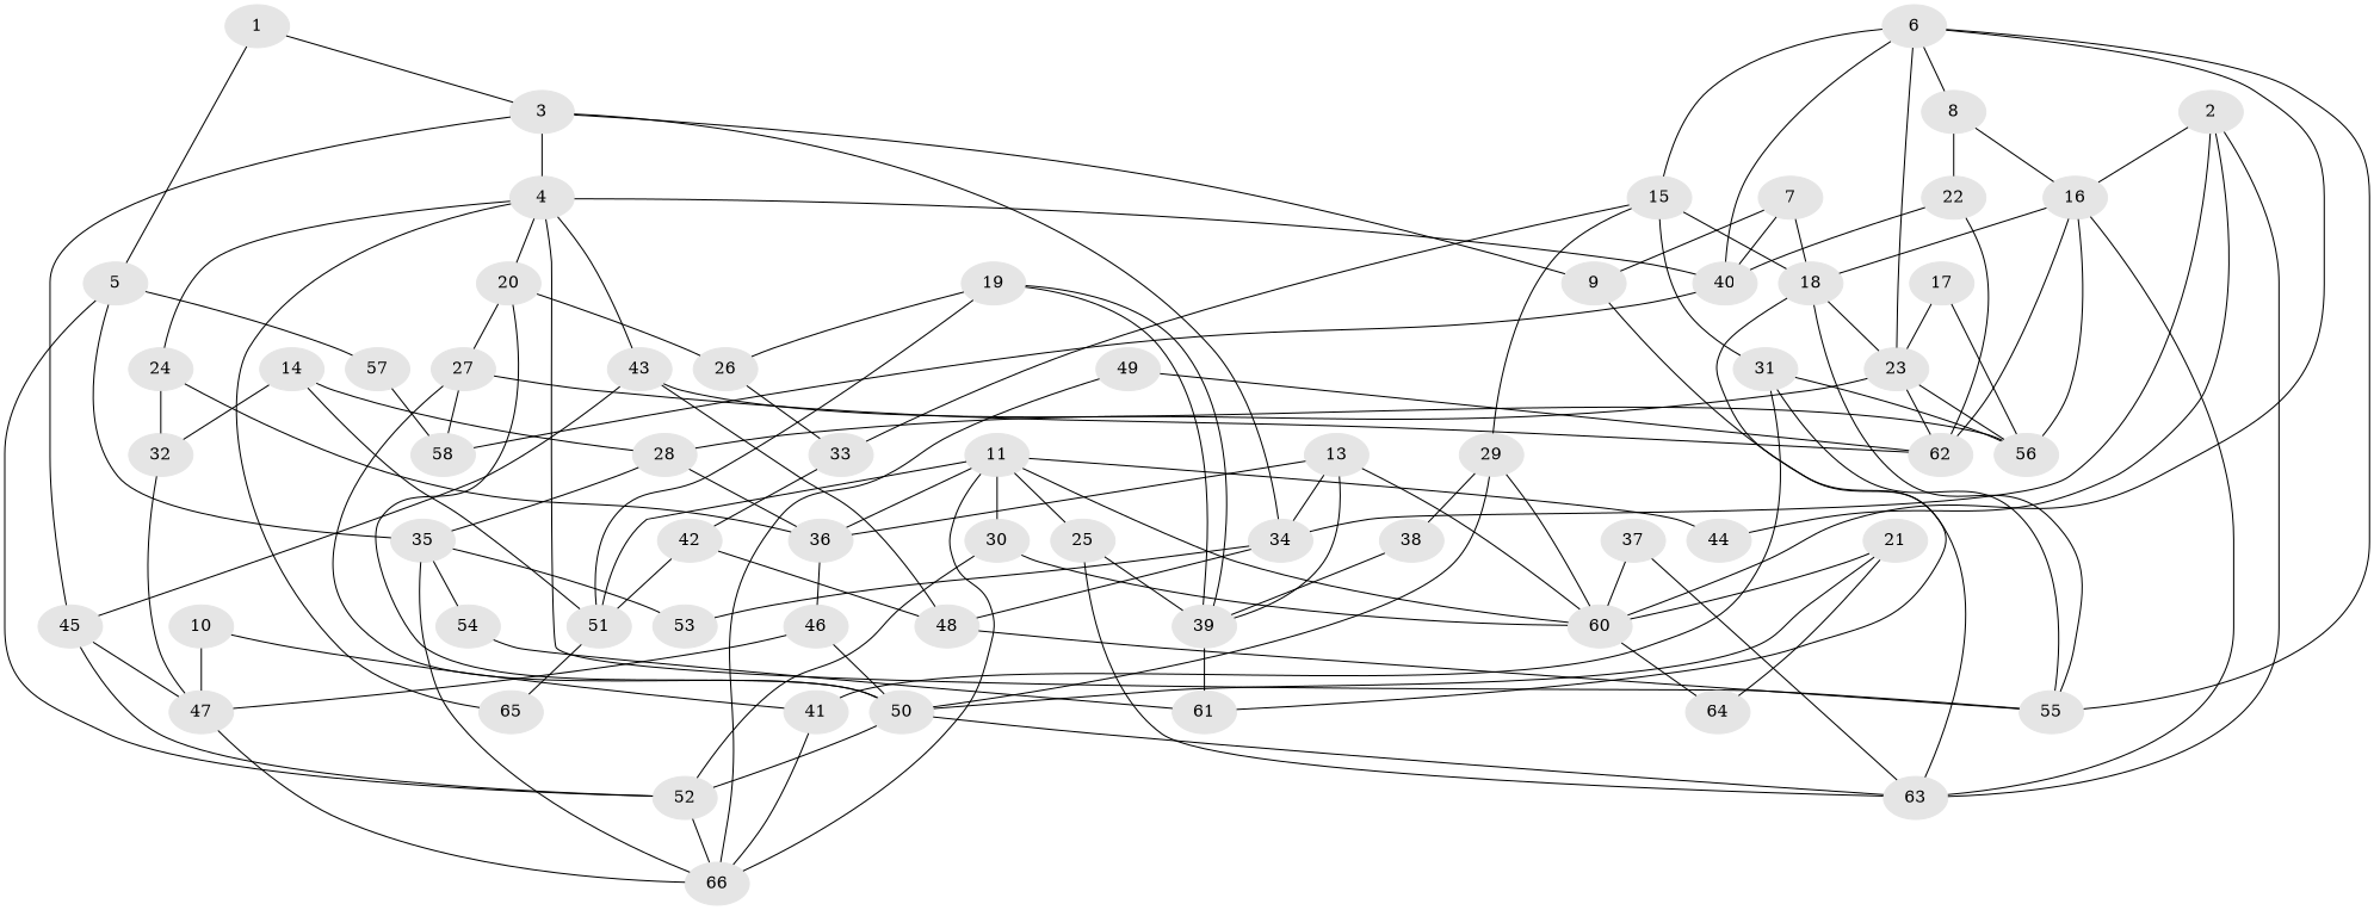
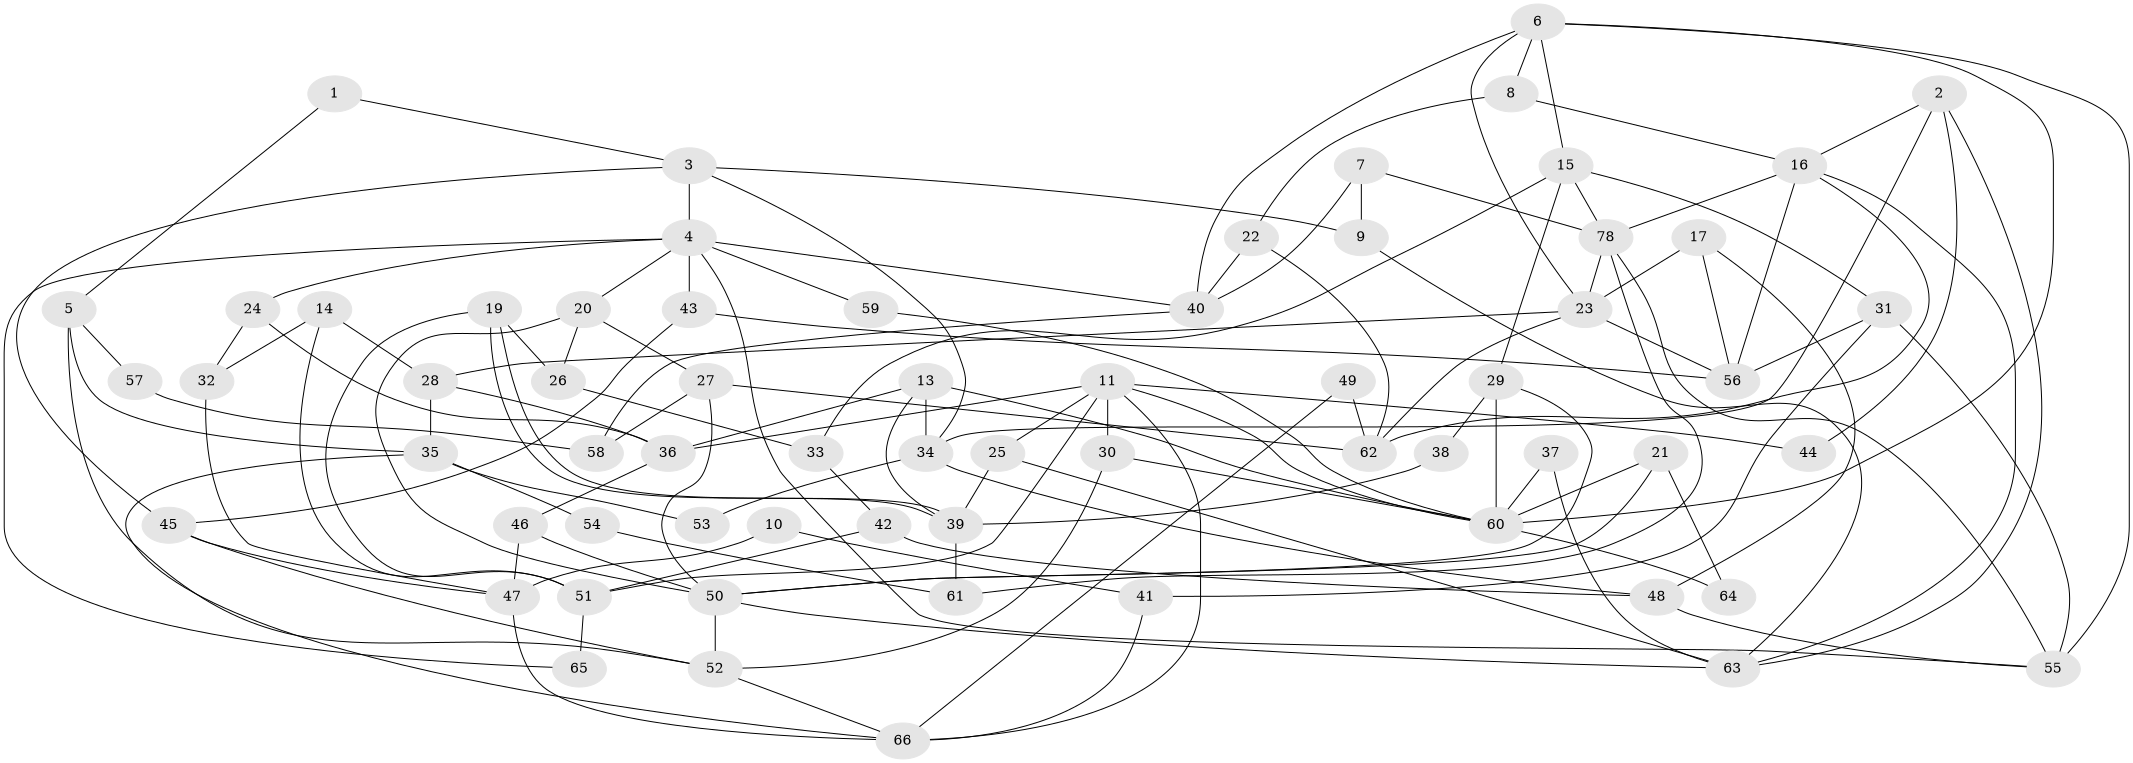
  graph {
    node [color=gray90 style=filled]
    1
    3
    5
    34
    4
    9
    45
    35
    52
    57
    2
    16
    44
    63
-   18
+   18 [label=78]
    56
    62
    48
    53
    20
    24
    40
    43
    55
+   59
    65
    47
    26
    27
    50
    36
    32
    58
    60
    66
    54
    6
    8
    15
    23
    22
    29
    31
    33
    28
    64
    7
    61
    10
    41
    11
    25
    30
    51
    39
    46
    13
    14
    38
    42
    17
    19
    21
    37
    49
    1 -- 3
    1 -- 5
    3 -- 34
    3 -- 4
    3 -- 9
    3 -- 45
    5 -- 35
    5 -- 52
    5 -- 57
    34 -- 48
    34 -- 53
    4 -- 20
    4 -- 24
    4 -- 40
    4 -- 43
    4 -- 55
+   4 -- 59
    4 -- 65
    9 -- 63
    45 -- 52
    45 -- 47
    35 -- 53
    35 -- 66
    35 -- 54
    52 -- 66
    57 -- 58
    2 -- 34
    2 -- 16
    2 -- 44
    2 -- 63
    16 -- 63
    16 -- 18
    16 -- 56
    16 -- 62
    18 -- 55
    18 -- 23
    18 -- 61
    48 -- 55
    20 -- 26
    20 -- 27
    20 -- 50
    24 -- 36
    24 -- 32
    40 -- 58
    43 -- 45
    43 -- 56
-   43 -- 48
+   17 -- 48
+   59 -- 60
    47 -- 66
    26 -- 33
    27 -- 62
    27 -- 50
    27 -- 58
    50 -- 52
    50 -- 63
    36 -- 46
    32 -- 47
    60 -- 64
    54 -- 61
    6 -- 40
    6 -- 55
    6 -- 60
    6 -- 8
    6 -- 15
    6 -- 23
    8 -- 16
    8 -- 22
    15 -- 18
    15 -- 29
    15 -- 31
    15 -- 33
    23 -- 56
    23 -- 62
    23 -- 28
    22 -- 62
    22 -- 40
    29 -- 50
    29 -- 60
    29 -- 38
    31 -- 56
    31 -- 55
    31 -- 41
    33 -- 42
    28 -- 35
    28 -- 36
    7 -- 9
    7 -- 18
    7 -- 40
    10 -- 47
    10 -- 41
    41 -- 66
    11 -- 44
    11 -- 36
    11 -- 60
    11 -- 66
    11 -- 25
    11 -- 30
    11 -- 51
    25 -- 63
    25 -- 39
    30 -- 52
    30 -- 60
    51 -- 65
    39 -- 61
    46 -- 47
    46 -- 50
    13 -- 34
    13 -- 36
    13 -- 60
    13 -- 39
    14 -- 32
    14 -- 28
    14 -- 51
    38 -- 39
    42 -- 48
    42 -- 51
    17 -- 56
    17 -- 23
    19 -- 26
    19 -- 51
    19 -- 39
    19 -- 39
    21 -- 50
    21 -- 60
    21 -- 64
    37 -- 63
    37 -- 60
    49 -- 62
    49 -- 66
  }
